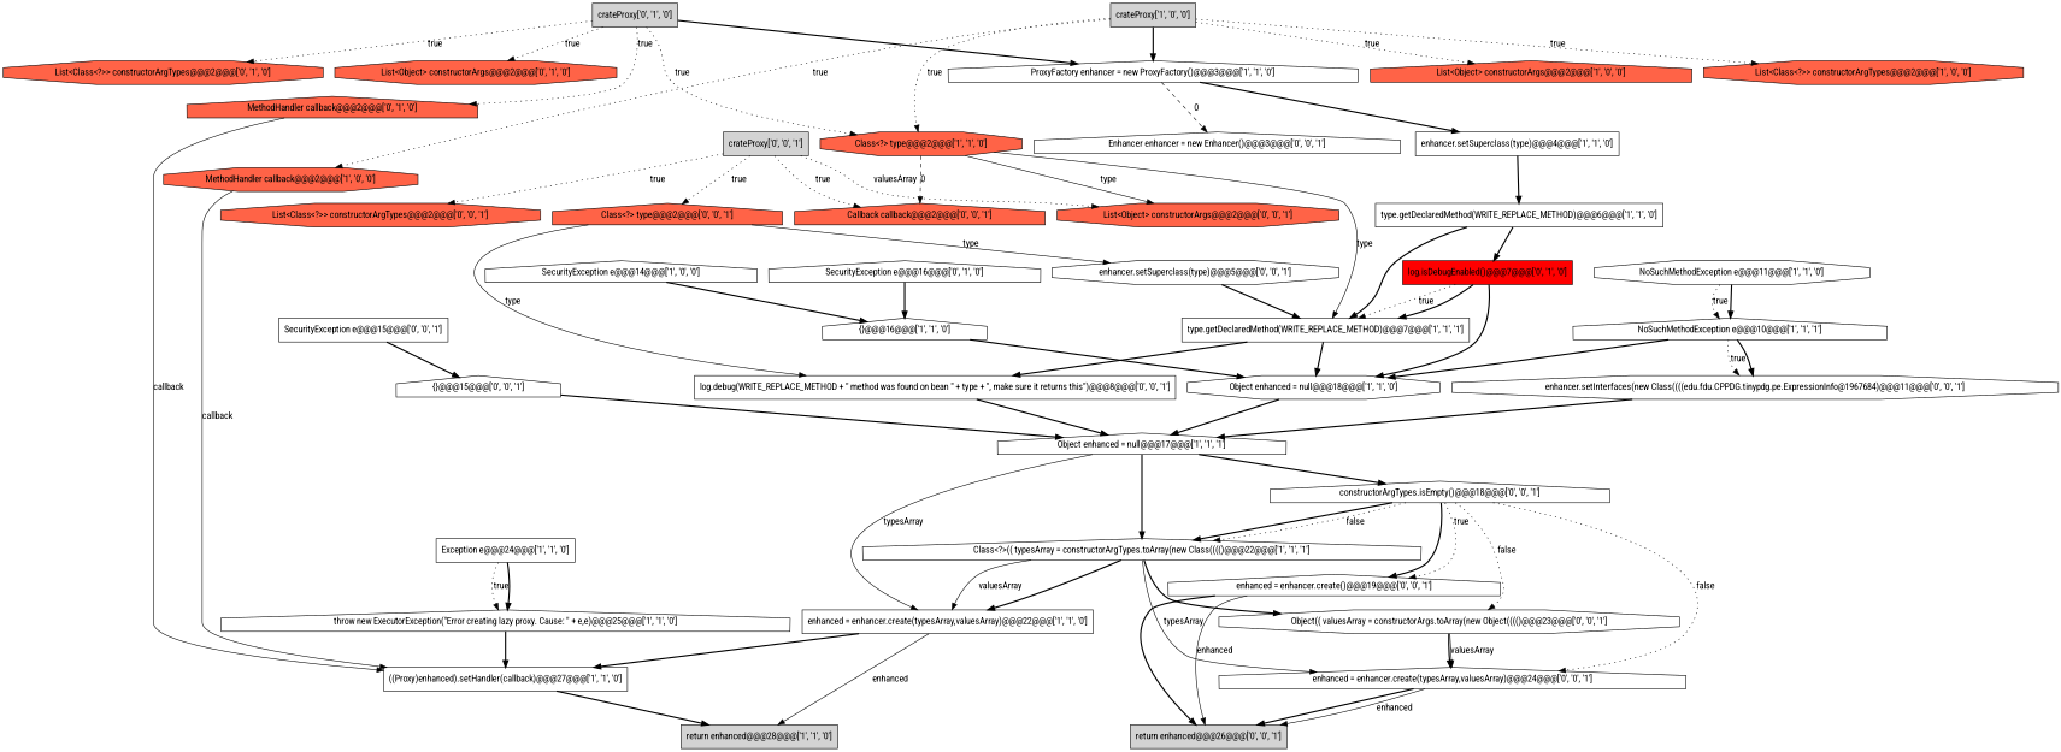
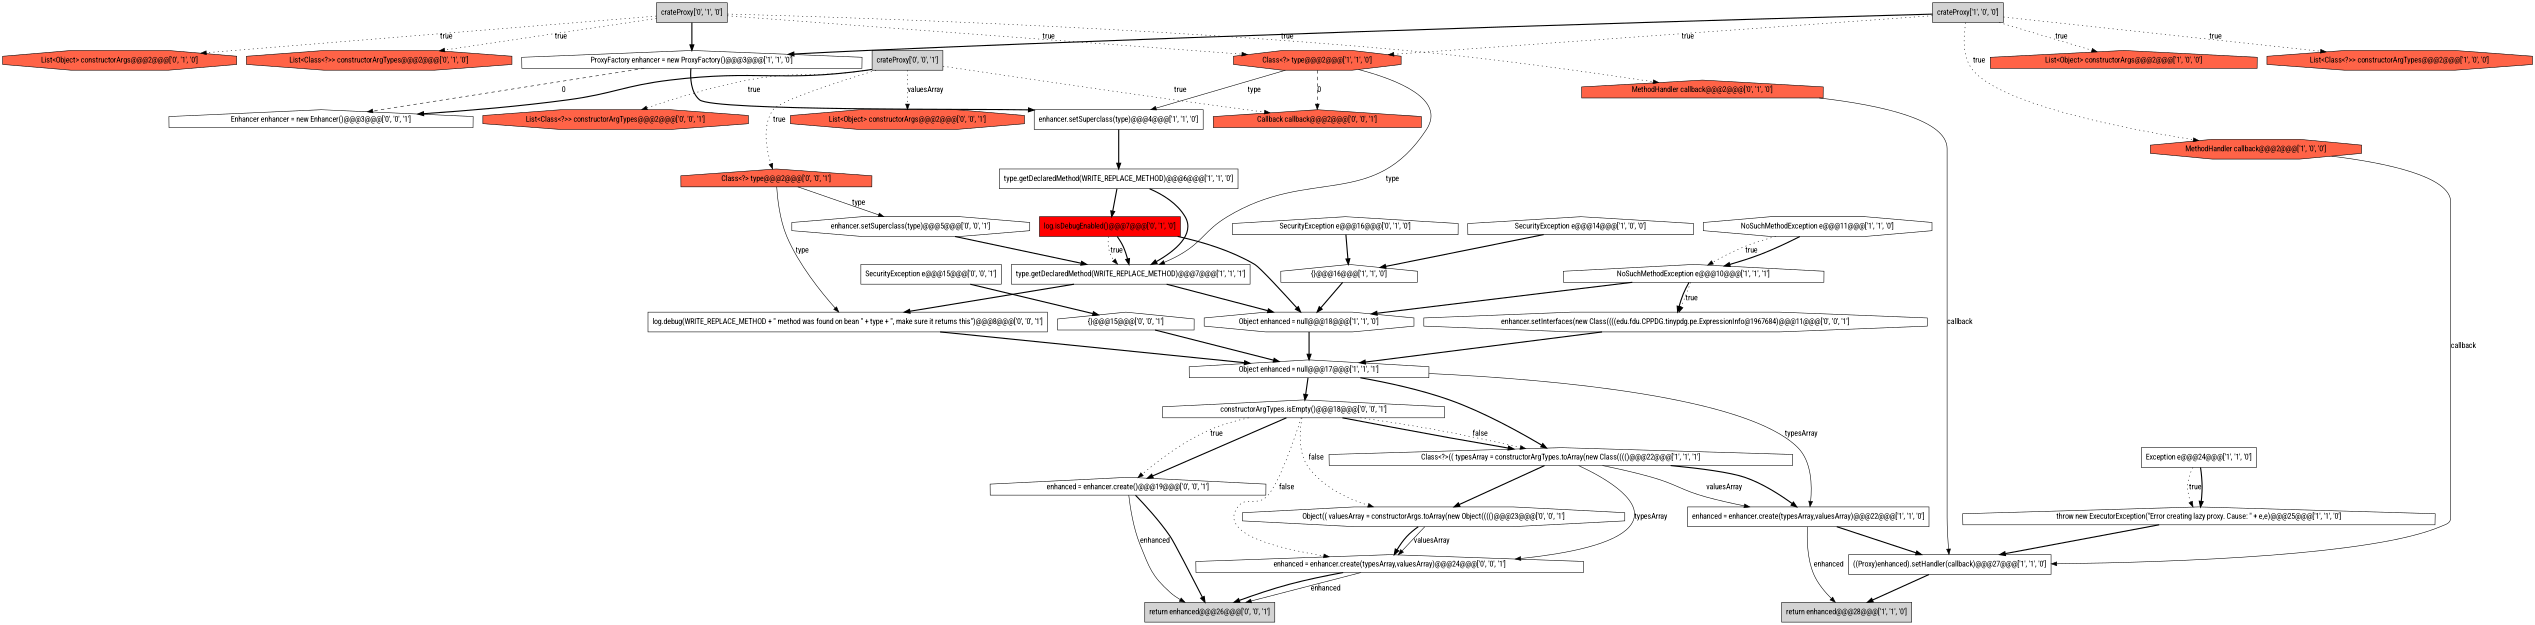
  digraph {
    fontname="Roboto Condensed"
    node [fillcolor=white fontname="Roboto Condensed" shape=house style=filled]
    edge [fontname="Roboto Condensed" style=bold]
    n1 [label="enhancer.setSuperclass(type)@@@4@@@['1', '1', '0']" shape=box]
    n2 [label="type.getDeclaredMethod(WRITE_REPLACE_METHOD)@@@6@@@['1', '1', '0']" shape=box]
    n3 [label="type.getDeclaredMethod(WRITE_REPLACE_METHOD)@@@7@@@['1', '1', '1']" shape=box]
    n4 [fillcolor=red label="log.isDebugEnabled()@@@7@@@['0', '1', '0']" shape=box]
    n5 [label="Object enhanced = null@@@18@@@['1', '1', '0']" shape=octagon]
    n6 [label="Object enhanced = null@@@17@@@['1', '1', '1']"]
    n7 [label="enhanced = enhancer.create(typesArray,valuesArray)@@@22@@@['1', '1', '0']" shape=box]
    n8 [label="constructorArgTypes.isEmpty()@@@18@@@['0', '0', '1']"]
    n9 [label="Class<?>(( typesArray = constructorArgTypes.toArray(new Class(((()@@@22@@@['1', '1', '1']"]
    n10 [label="NoSuchMethodException e@@@10@@@['1', '1', '1']"]
    n11 [label="enhancer.setInterfaces(new Class((((edu.fdu.CPPDG.tinypdg.pe.ExpressionInfo@1967684)@@@11@@@['0', '0', '1']" shape=octagon]
    n12 [fillcolor=lightgray label="crateProxy['0', '0', '1']" shape=box]
    n13 [fillcolor=tomato label="Class<?> type@@@2@@@['0', '0', '1']"]
    n14 [fillcolor=tomato label="List<Object> constructorArgs@@@2@@@['0', '0', '1']" shape=octagon]
    n15 [fillcolor=tomato label="List<Class<?>> constructorArgTypes@@@2@@@['0', '0', '1']" shape=octagon]
    n16 [fillcolor=tomato label="Callback callback@@@2@@@['0', '0', '1']"]
    n17 [label="Enhancer enhancer = new Enhancer()@@@3@@@['0', '0', '1']"]
    n18 [label="log.debug(WRITE_REPLACE_METHOD + \" method was found on bean \" + type + \", make sure it returns this\")@@@8@@@['0', '0', '1']" shape=box]
    n19 [label="enhancer.setSuperclass(type)@@@5@@@['0', '0', '1']" shape=octagon]
    n20 [fillcolor=tomato label="Class<?> type@@@2@@@['1', '1', '0']" shape=octagon]
    n21 [fillcolor=lightgray label="crateProxy['0', '1', '0']" shape=box]
    n22 [label="ProxyFactory enhancer = new ProxyFactory()@@@3@@@['1', '1', '0']"]
    n23 [fillcolor=tomato label="MethodHandler callback@@@2@@@['0', '1', '0']"]
    n24 [fillcolor=tomato label="List<Object> constructorArgs@@@2@@@['0', '1', '0']" shape=octagon]
    n25 [fillcolor=tomato label="List<Class<?>> constructorArgTypes@@@2@@@['0', '1', '0']" shape=octagon]
    n26 [label="((Proxy)enhanced).setHandler(callback)@@@27@@@['1', '1', '0']" shape=box]
    n27 [fillcolor=lightgray label="return enhanced@@@28@@@['1', '1', '0']" shape=box]
    n28 [label="{}@@@15@@@['0', '0', '1']"]
    n29 [label="SecurityException e@@@14@@@['1', '0', '0']"]
    n30 [label="{}@@@16@@@['1', '1', '0']"]
    n31 [fillcolor=tomato label="List<Object> constructorArgs@@@2@@@['1', '0', '0']"]
    n32 [fillcolor=lightgray label="crateProxy['1', '0', '0']" shape=box]
    n33 [fillcolor=tomato label="List<Class<?>> constructorArgTypes@@@2@@@['1', '0', '0']" shape=octagon]
    n34 [fillcolor=tomato label="MethodHandler callback@@@2@@@['1', '0', '0']" shape=octagon]
    n35 [label="Object(( valuesArray = constructorArgs.toArray(new Object(((()@@@23@@@['0', '0', '1']" shape=octagon]
    n36 [label="enhanced = enhancer.create(typesArray,valuesArray)@@@24@@@['0', '0', '1']"]
    n37 [fillcolor=lightgray label="return enhanced@@@26@@@['0', '0', '1']" shape=box]
    n38 [label="enhanced = enhancer.create()@@@19@@@['0', '0', '1']"]
    n39 [label="Exception e@@@24@@@['1', '1', '0']" shape=box]
    n40 [label="throw new ExecutorException(\"Error creating lazy proxy. Cause: \" + e,e)@@@25@@@['1', '1', '0']"]
    n41 [label="SecurityException e@@@15@@@['0', '0', '1']" shape=box]
    n42 [label="SecurityException e@@@16@@@['0', '1', '0']"]
    n43 [label="NoSuchMethodException e@@@11@@@['1', '1', '0']" shape=octagon]
    n1 -> n2
    n2 -> n3
    n2 -> n4
    n3 -> n5
    n3 -> n18
    n4 -> n3 [label=true style=dotted]
    n4 -> n3
    n4 -> n5
    n5 -> n6
    n6 -> n7 [label=typesArray style=solid]
    n6 -> n8
    n6 -> n9
    n7 -> n26
    n7 -> n27 [label=enhanced style=solid]
    n8 -> n9
    n8 -> n9 [label=false style=dotted]
    n8 -> n35 [label=false style=dotted]
    n8 -> n36 [label=false style=dotted]
    n8 -> n38 [label=true style=dotted]
    n8 -> n38
    n9 -> n7
    n9 -> n7 [label=valuesArray style=solid]
    n9 -> n35
    n9 -> n36 [label=typesArray style=solid]
    n10 -> n5
    n10 -> n11 [label=true style=dotted]
    n10 -> n11
    n11 -> n6
    n12 -> n13 [label=true style=dotted]
    n12 -> n14 [label=valuesArray style=dotted]
    n12 -> n15 [label=true style=dotted]
    n12 -> n16 [label=true style=dotted]
+   n12 -> n17
    n13 -> n18 [label=type style=solid]
    n13 -> n19 [label=type style=solid]
    n18 -> n6
    n19 -> n3
-   n20 -> n14 [label=type style=solid]
+   n20 -> n1 [label=type style=solid]
    n20 -> n3 [label=type style=solid]
    n20 -> n16 [label=0 style=dashed]
    n21 -> n20 [label=true style=dotted]
    n21 -> n22
    n21 -> n23 [label=true style=dotted]
    n21 -> n24 [label=true style=dotted]
    n21 -> n25 [label=true style=dotted]
    n22 -> n1
    n22 -> n17 [label=0 style=dashed]
    n23 -> n26 [label=callback style=solid]
    n26 -> n27
    n28 -> n6
    n29 -> n30
    n30 -> n5
    n32 -> n20 [label=true style=dotted]
    n32 -> n22
    n32 -> n31 [label=true style=dotted]
    n32 -> n33 [label=true style=dotted]
    n32 -> n34 [label=true style=dotted]
    n34 -> n26 [label=callback style=solid]
    n35 -> n36 [label=valuesArray style=solid]
    n35 -> n36
    n36 -> n37
    n36 -> n37 [label=enhanced style=solid]
    n38 -> n37 [label=enhanced style=solid]
    n38 -> n37
    n39 -> n40 [label=true style=dotted]
    n39 -> n40
    n40 -> n26
    n41 -> n28
    n42 -> n30
    n43 -> n10
    n43 -> n10 [label=true style=dotted]
  }
